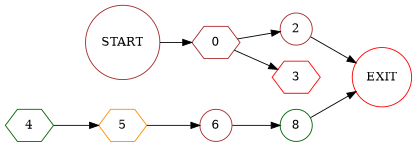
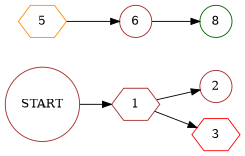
  digraph {
    rankdir=LR
    node [color=brown shape=circle]
    n1 [label=START]
-   1 [shape=hexagon label=0]
+   1 [shape=hexagon]
    2
    3 [color=red shape=hexagon]
-   n5 [color=red label=EXIT]
-   4 [color=darkgreen shape=hexagon]
    5 [color=darkorange shape=hexagon]
    6
    8 [color=darkgreen]
    n1 -> 1
    1 -> 2
    1 -> 3
-   2 -> n5
-   4 -> 5
    5 -> 6
    6 -> 8
-   8 -> n5
  }
